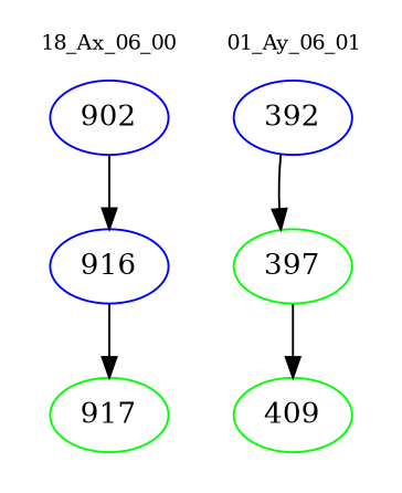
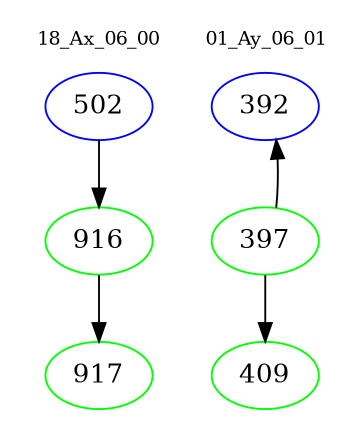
  digraph {
    node [color=green]
    edge [color=black]
-   n1 [color=blue label=902]
+   n1 [color=blue label=502]
    n2 [label=917]
-   n3 [color=blue label=916]
+   n3 [label=916]
    n4 [color=blue label=392]
    n5 [label=409]
    n6 [label=397]
    subgraph cluster_1 {
      color=white
      fontsize=10
      label="18_Ax_06_00"
      n1
      n2
      n3
    }
    subgraph cluster_2 {
      color=white
      fontsize=10
      label="01_Ay_06_01"
      n4
      n5
      n6
    }
    n1 -> n3
    n3 -> n2
-   n4 -> n6
+   n6 -> n4
    n6 -> n5
  }
